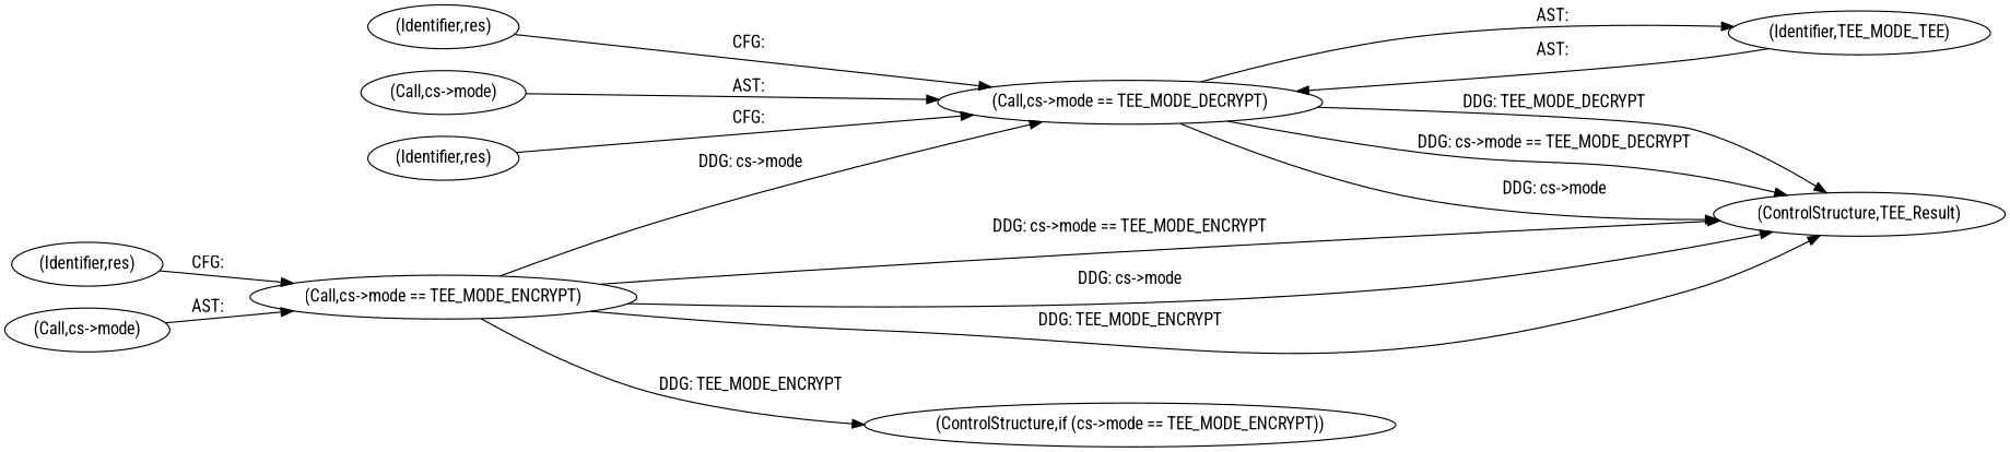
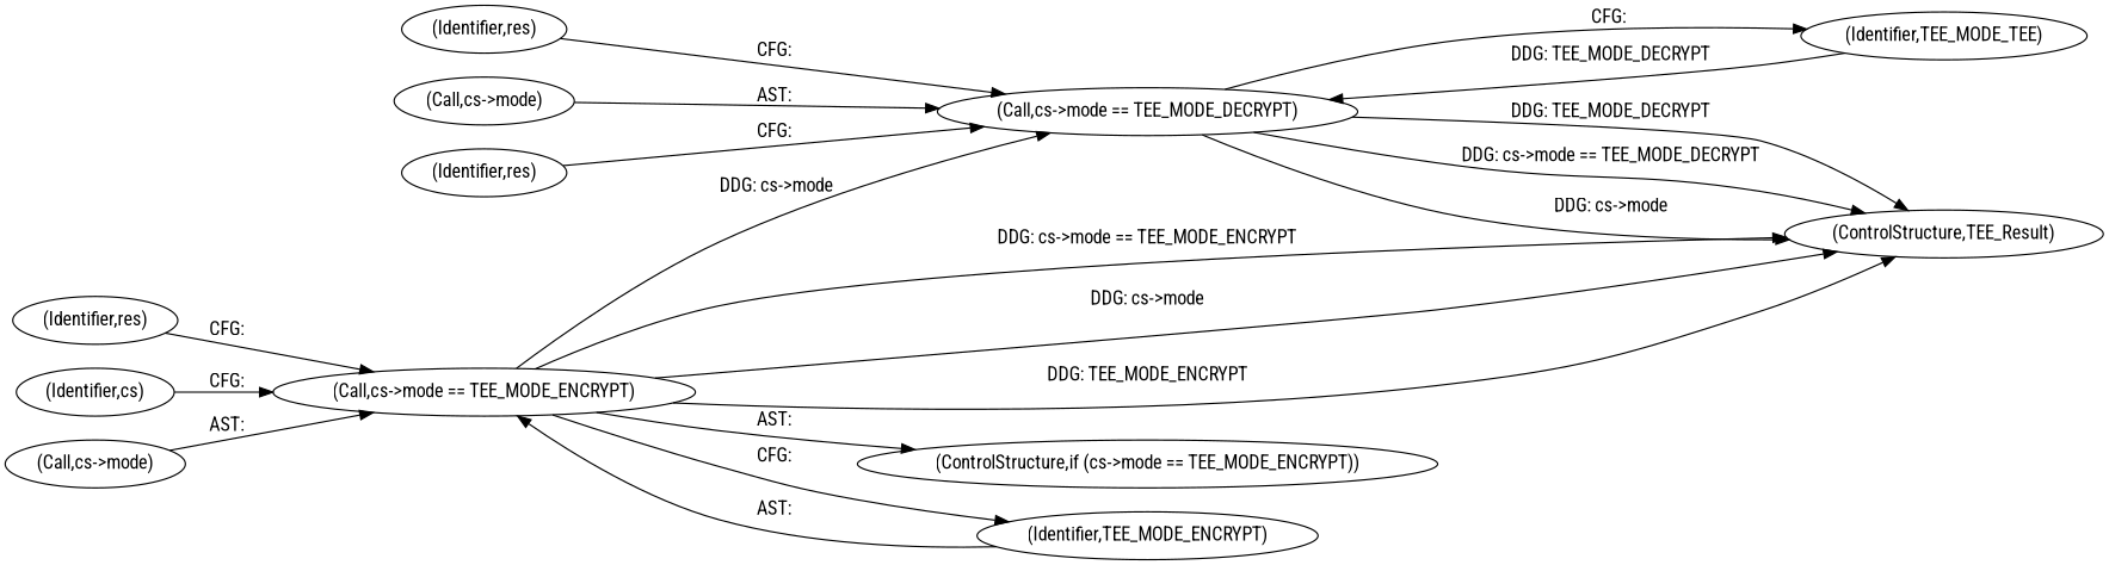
  digraph {
    fontname="Roboto Condensed"
    rankdir=LR
    node [fontname="Roboto Condensed"]
    edge [fontname="Roboto Condensed"]
    n1 [label="(Call,cs->mode == TEE_MODE_DECRYPT)"]
    n2 [label="(Identifier,TEE_MODE_TEE)"]
    n3 [label="(ControlStructure,TEE_Result)"]
    n4 [label="(Call,cs->mode == TEE_MODE_ENCRYPT)"]
    n5 [label="(ControlStructure,if (cs->mode == TEE_MODE_ENCRYPT))"]
+   n6 [label="(Identifier,TEE_MODE_ENCRYPT)"]
    n7 [label="(Identifier,res)"]
    n8 [label="(Identifier,res)"]
+   n9 [label="(Identifier,cs)"]
    n10 [label="(Call,cs->mode)"]
    n11 [label="(Identifier,res)"]
    n12 [label="(Call,cs->mode)"]
-   n1 -> n2 [label="AST: "]
+   n1 -> n2 [label="CFG: "]
    n1 -> n3 [label="DDG: TEE_MODE_DECRYPT"]
    n1 -> n3 [label="DDG: cs->mode == TEE_MODE_DECRYPT"]
    n1 -> n3 [label="DDG: cs->mode"]
-   n2 -> n1 [label="AST: "]
+   n2 -> n1 [label="DDG: TEE_MODE_DECRYPT"]
    n4 -> n1 [label="DDG: cs->mode"]
    n4 -> n3 [label="DDG: cs->mode == TEE_MODE_ENCRYPT"]
    n4 -> n3 [label="DDG: cs->mode"]
    n4 -> n3 [label="DDG: TEE_MODE_ENCRYPT"]
-   n4 -> n5 [label="DDG: TEE_MODE_ENCRYPT"]
+   n4 -> n5 [label="AST: "]
+   n4 -> n6 [label="CFG: "]
+   n6 -> n4 [label="AST: "]
    n7 -> n1 [label="CFG: "]
    n8 -> n4 [label="CFG: "]
+   n9 -> n4 [label="CFG: "]
    n10 -> n1 [label="AST: "]
    n11 -> n1 [label="CFG: "]
    n12 -> n4 [label="AST: "]
  }
